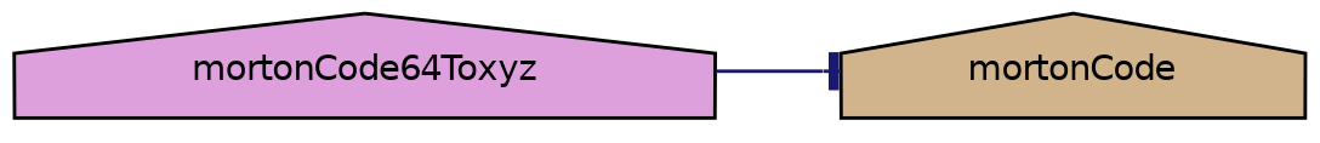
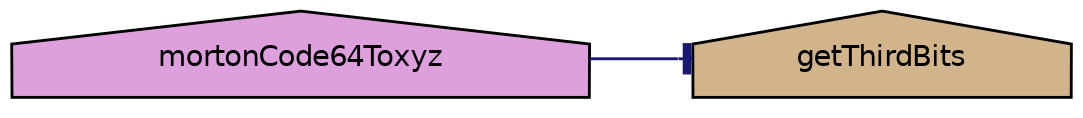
  digraph {
    rankdir=LR
    node [color=black fontname=Helvetica fontsize=10 shape=house style=filled]
    n1 [fillcolor=plum fontcolor=black height=0.2 label=mortonCode64Toxyz width=0.4]
-   n2 [fillcolor=tan height=0.2 label=mortonCode width=0.4]
+   n2 [fillcolor=tan height=0.2 label=getThirdBits width=0.4]
    n1 -> n2 [color=midnightblue fontname=Helvetica fontsize=10 labelfontname=Helvetica labelfontsize=10 style=solid arrowhead=tee]
  }
